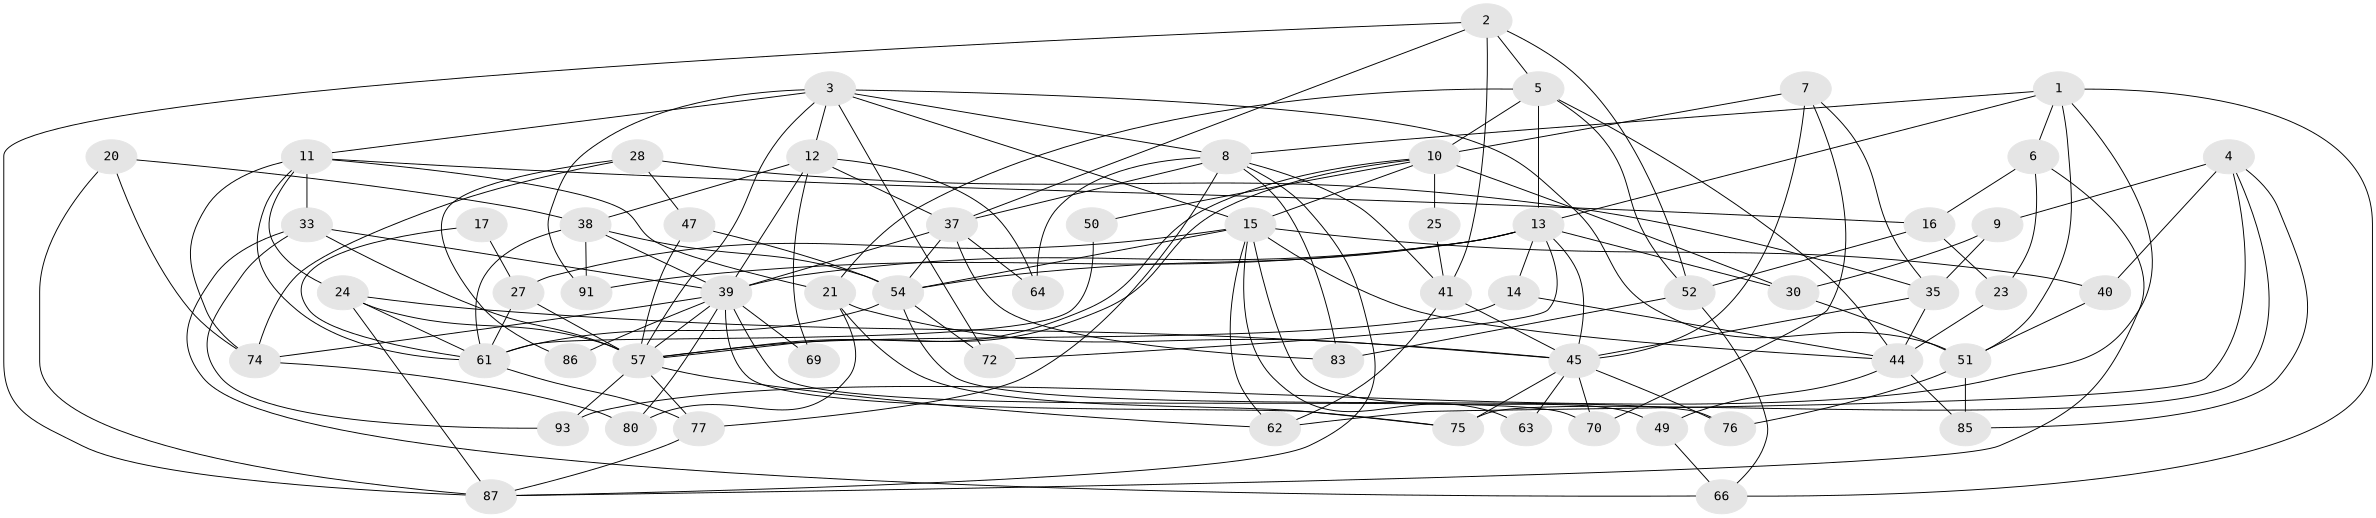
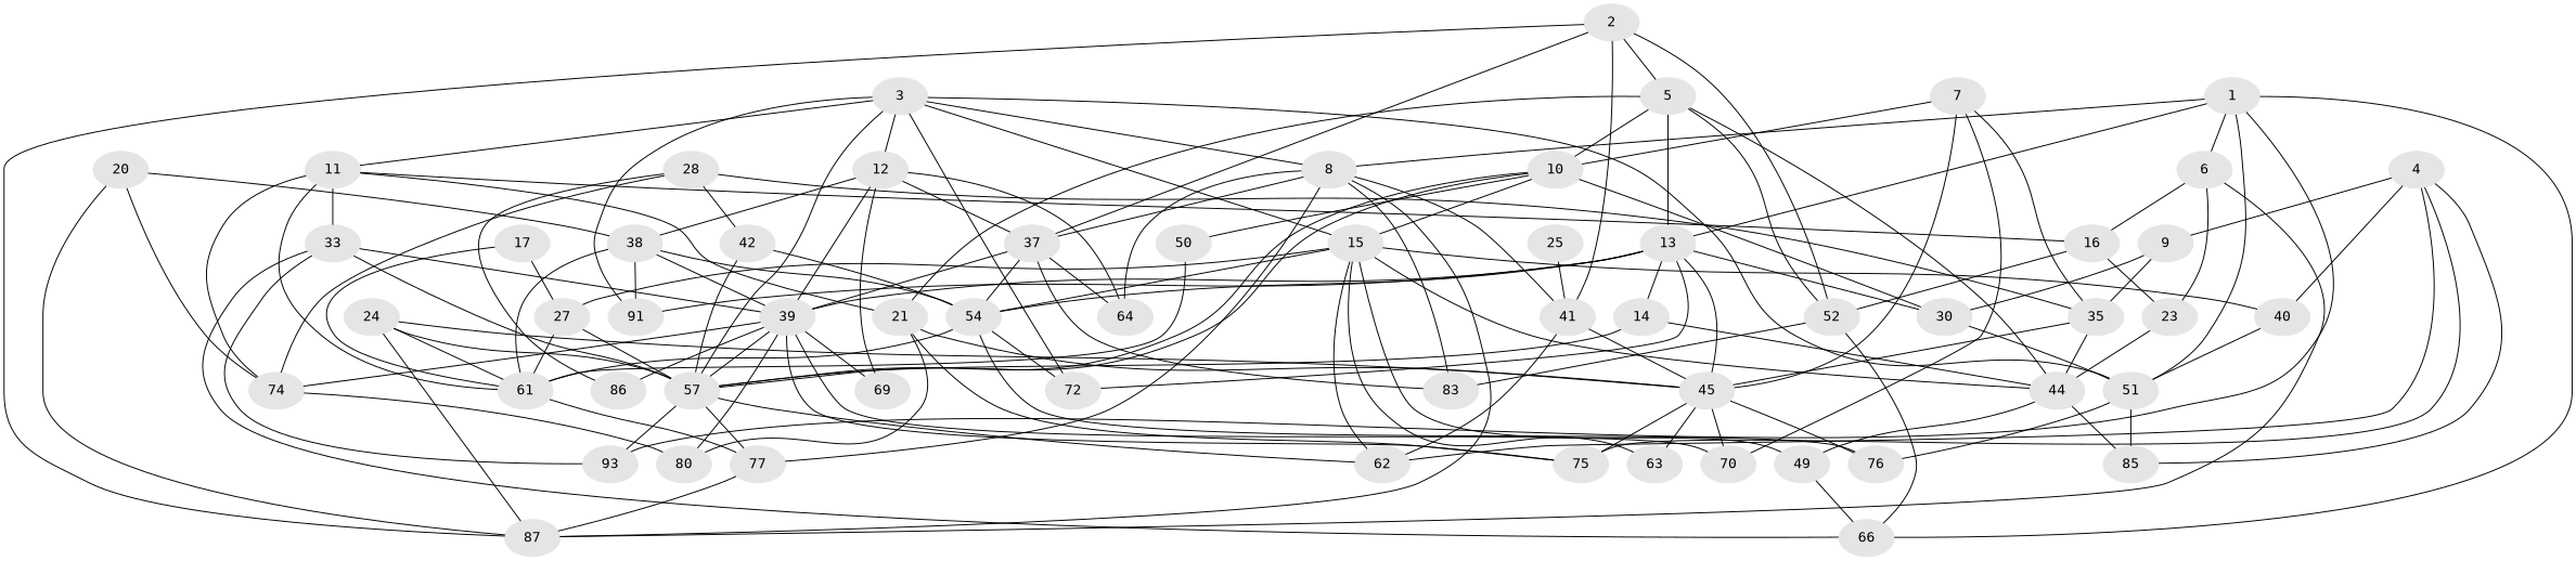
  graph {
    fontname="DejaVu Sans Mono"
    node [color=gray90 fontname="DejaVu Sans Mono" style=filled]
    edge [fontname="DejaVu Sans Mono"]
    1 [super="+79"]
    6
    8 [super="+46"]
    13 [super="+32"]
    51 [super="+65"]
    66
    93
    87
    16 [super="+29"]
    23
    37 [super="+53"]
    41 [super="+43"]
    64
    77
    83
    72
    91
    45 [super="+88"]
    30 [super="+56"]
    39 [super="+89"]
    14
    54 [super="+92"]
    85
    76
    2 [super="+71"]
    52 [super="+73"]
    5
    10 [super="+31"]
    15 [super="+36"]
    57 [super="+68"]
    25
    50
    62 [super="+84"]
    3 [super="+19"]
    11 [super="+34"]
    12 [super="+22"]
    21 [super="+26"]
    24 [super="+78"]
    33 [super="+59"]
    61 [super="+81"]
    74 [super="+90"]
    38 [super="+42"]
    69
    40 [super="+48"]
    44 [super="+58"]
    27 [super="+67"]
    49
    63
    4 [super="+18"]
    9
    75
    35 [super="+82"]
    80
    7 [super="+60"]
    70
    86
    17
    20
    28 [super="+55"]
-   47
+   47 [label=42]
    1 -- 6
    1 -- 8
    1 -- 13
    1 -- 51
    1 -- 66
    1 -- 93
    6 -- 87
    6 -- 16
    6 -- 23
    8 -- 87
    8 -- 37
    8 -- 41
    8 -- 64
    8 -- 77
    8 -- 83
    13 -- 72
    13 -- 91
    13 -- 45
    13 -- 30
    13 -- 39 [weight=2]
    13 -- 14
    13 -- 54
    51 -- 85
    51 -- 76
    16 -- 23
    16 -- 52
    23 -- 44
    37 -- 64
    37 -- 83
    37 -- 39
    37 -- 54
    41 -- 45
    41 -- 62
    77 -- 87
    45 -- 76
    45 -- 63
    45 -- 75
    45 -- 70
    30 -- 51
    39 -- 57
    39 -- 74
    39 -- 69
    39 -- 75
    39 -- 80
    39 -- 70
    39 -- 86 [weight=2]
    14 -- 57
    14 -- 44
    54 -- 72
    54 -- 76
    54 -- 61
    2 -- 87
    2 -- 37
    2 -- 41
    2 -- 52
    2 -- 5
    52 -- 66
    52 -- 83
    5 -- 13
    5 -- 52
    5 -- 10
    5 -- 21
    5 -- 44
    10 -- 30
    10 -- 15
    10 -- 57
    10 -- 57
-   10 -- 25
    10 -- 50
    15 -- 54
    15 -- 62
    15 -- 40
    15 -- 44
    15 -- 27
    15 -- 49
    15 -- 63
    57 -- 93
    57 -- 77
    57 -- 62
    25 -- 41
    50 -- 61
    3 -- 8
    3 -- 51
    3 -- 72
    3 -- 91
    3 -- 15
    3 -- 57
    3 -- 11
    3 -- 12
    11 -- 16
    11 -- 21
-   11 -- 24
    11 -- 33
    11 -- 61
    11 -- 74
    12 -- 37
    12 -- 64
    12 -- 39
    12 -- 38
    12 -- 69
    21 -- 45
    21 -- 75
    21 -- 80
    24 -- 87
    24 -- 45
    24 -- 57
    24 -- 61
    33 -- 66
    33 -- 93
    33 -- 39
    33 -- 57
    61 -- 77
    74 -- 80
    38 -- 91
    38 -- 39
    38 -- 54
    38 -- 61
    40 -- 51
    44 -- 85
    44 -- 49
    27 -- 57
    27 -- 61
    49 -- 66
    4 -- 85
    4 -- 62
    4 -- 40
    4 -- 9
    4 -- 75
    9 -- 30
    9 -- 35
    35 -- 45
    35 -- 44
    7 -- 45
    7 -- 10 [weight=2]
    7 -- 35
    7 -- 70
    17 -- 61
    17 -- 27
    20 -- 87
    20 -- 74
    20 -- 38
    28 -- 74
    28 -- 35
    28 -- 86
    28 -- 47
    47 -- 54
    47 -- 57
  }
